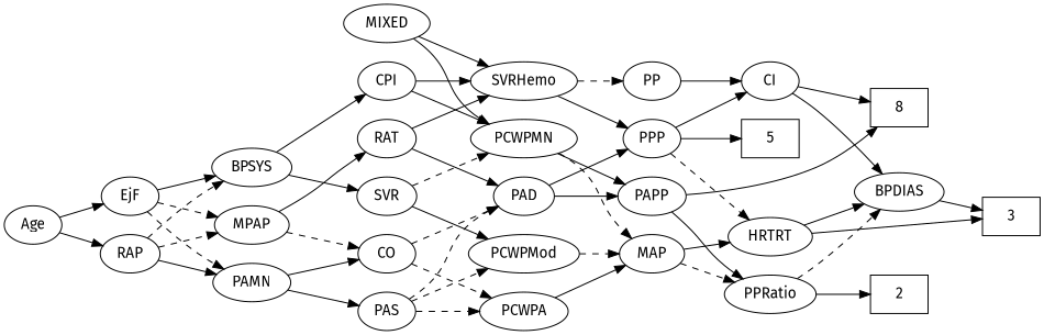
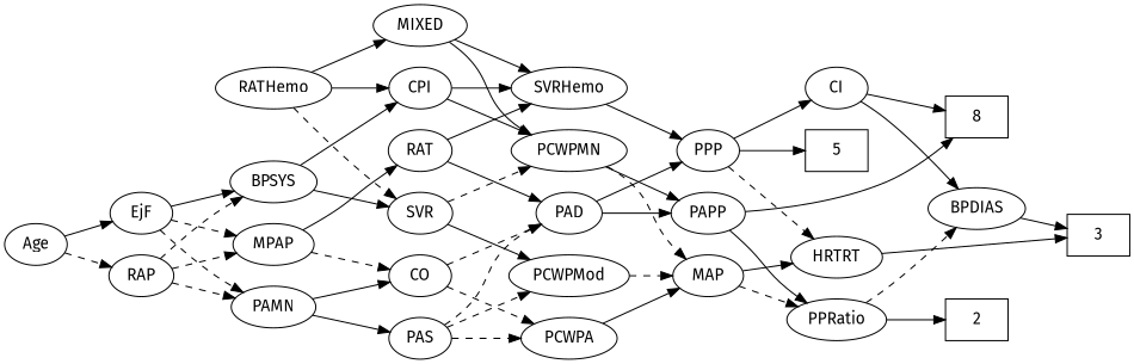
  strict digraph {
    fontname="Fira Sans"
    rankdir=LR
    node [fontname="Fira Sans"]
    edge [fontname="Fira Sans" style=solid]
    n1 [height=0.5 label=8 shape=box width=0.75]
    2 [height=0.5 shape=box width=0.75]
    3 [height=0.5 shape=box width=0.75]
    5 [height=0.5 shape=box width=0.75]
    Age [height=0.5 width=0.75]
    EjF [height=0.5 width=0.75]
    RAP [height=0.5 width=0.77632]
    MPAP [height=0.5 width=0.97491]
    BPSYS [height=0.5 width=1.0471]
    PAMN [height=0.5 width=1.011]
    CO [height=0.5 width=0.75]
    RAT [height=0.5 width=0.75827]
    CPI [height=0.5 width=0.75]
    SVR [height=0.5 width=0.77632]
    PAS [height=0.5 width=0.75]
+   RATHemo [height=0.5 width=1.3721]
    MIXED [height=0.5 width=1.1193]
    PAD [height=0.5 width=0.79437]
    PCWPA [height=0.5 width=1.1555]
    SVRHemo [height=0.5 width=1.3902]
    PCWPMN [height=0.5 width=1.3902]
    PCWPMod [height=0.5 width=1.4443]
    PAPP [height=0.5 width=0.88464]
    MAP [height=0.5 width=0.84854]
    PPP [height=0.5 width=0.75]
-   PP [height=0.5 width=0.75]
    PPRatio [height=0.5 width=1.1013]
    HRTRT [height=0.5 width=1.1013]
    CI [height=0.5 width=0.75]
    BPDIAS [height=0.5 width=1.1735]
    Age -> EjF
-   Age -> RAP
+   Age -> RAP [style=dashed]
    EjF -> MPAP [style=dashed]
    EjF -> BPSYS
    EjF -> PAMN [style=dashed]
    RAP -> MPAP [style=dashed]
    RAP -> BPSYS [style=dashed]
-   RAP -> PAMN
+   RAP -> PAMN [style=dashed]
    MPAP -> CO [style=dashed]
    MPAP -> RAT
    BPSYS -> CPI
    BPSYS -> SVR
    PAMN -> CO
    PAMN -> PAS
    CO -> PAD [style=dashed]
    CO -> PCWPA [style=dashed]
    RAT -> PAD
    RAT -> SVRHemo
    CPI -> SVRHemo
    CPI -> PCWPMN
    SVR -> PCWPMN [style=dashed]
    SVR -> PCWPMod
    PAS -> PAD [style=dashed]
    PAS -> PCWPA [style=dashed]
    PAS -> PCWPMod [style=dashed]
+   RATHemo -> CPI
+   RATHemo -> SVR [style=dashed]
+   RATHemo -> MIXED
    MIXED -> SVRHemo
    MIXED -> PCWPMN
    PAD -> PAPP
    PAD -> PPP
    PCWPA -> MAP
    SVRHemo -> PPP
-   SVRHemo -> PP [style=dashed]
    PCWPMN -> PAPP
    PCWPMN -> MAP [style=dashed]
    PCWPMod -> MAP [style=dashed]
    PAPP -> n1
    PAPP -> PPRatio
    MAP -> PPRatio [style=dashed]
    MAP -> HRTRT
    PPP -> 5
    PPP -> HRTRT [style=dashed]
    PPP -> CI
-   PP -> CI
    PPRatio -> 2
    PPRatio -> BPDIAS [style=dashed]
    HRTRT -> 3
-   HRTRT -> BPDIAS
    CI -> n1
    CI -> BPDIAS
    BPDIAS -> 3
  }
